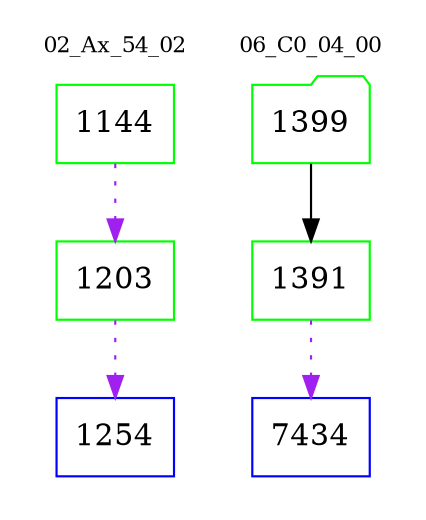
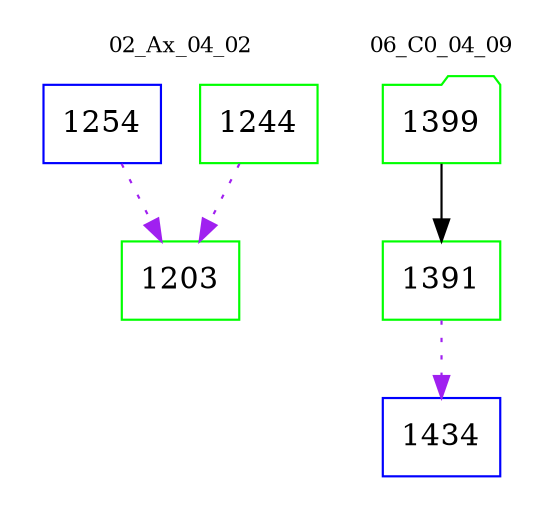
  digraph {
    node [color=green shape=box]
    edge [color=purple style=dotted]
-   n1 [label=1144]
+   n1 [label=1244]
    n2 [label=1203]
    n3 [color=blue label=1254]
    n4 [label=1399 shape=folder]
    n5 [label=1391]
-   n6 [color=blue label=7434]
+   n6 [color=blue label=1434]
    subgraph cluster_1 {
      color=white
      fontsize=10
-     label="02_Ax_54_02"
+     label="02_Ax_04_02"
      n1
      n2
      n3
    }
    subgraph cluster_2 {
      color=white
      fontsize=10
-     label="06_C0_04_00"
+     label="06_C0_04_09"
      n4
      n5
      n6
    }
    n1 -> n2
-   n2 -> n3
+   n3 -> n2
    n4 -> n5 [color=black style=solid]
    n5 -> n6
  }
